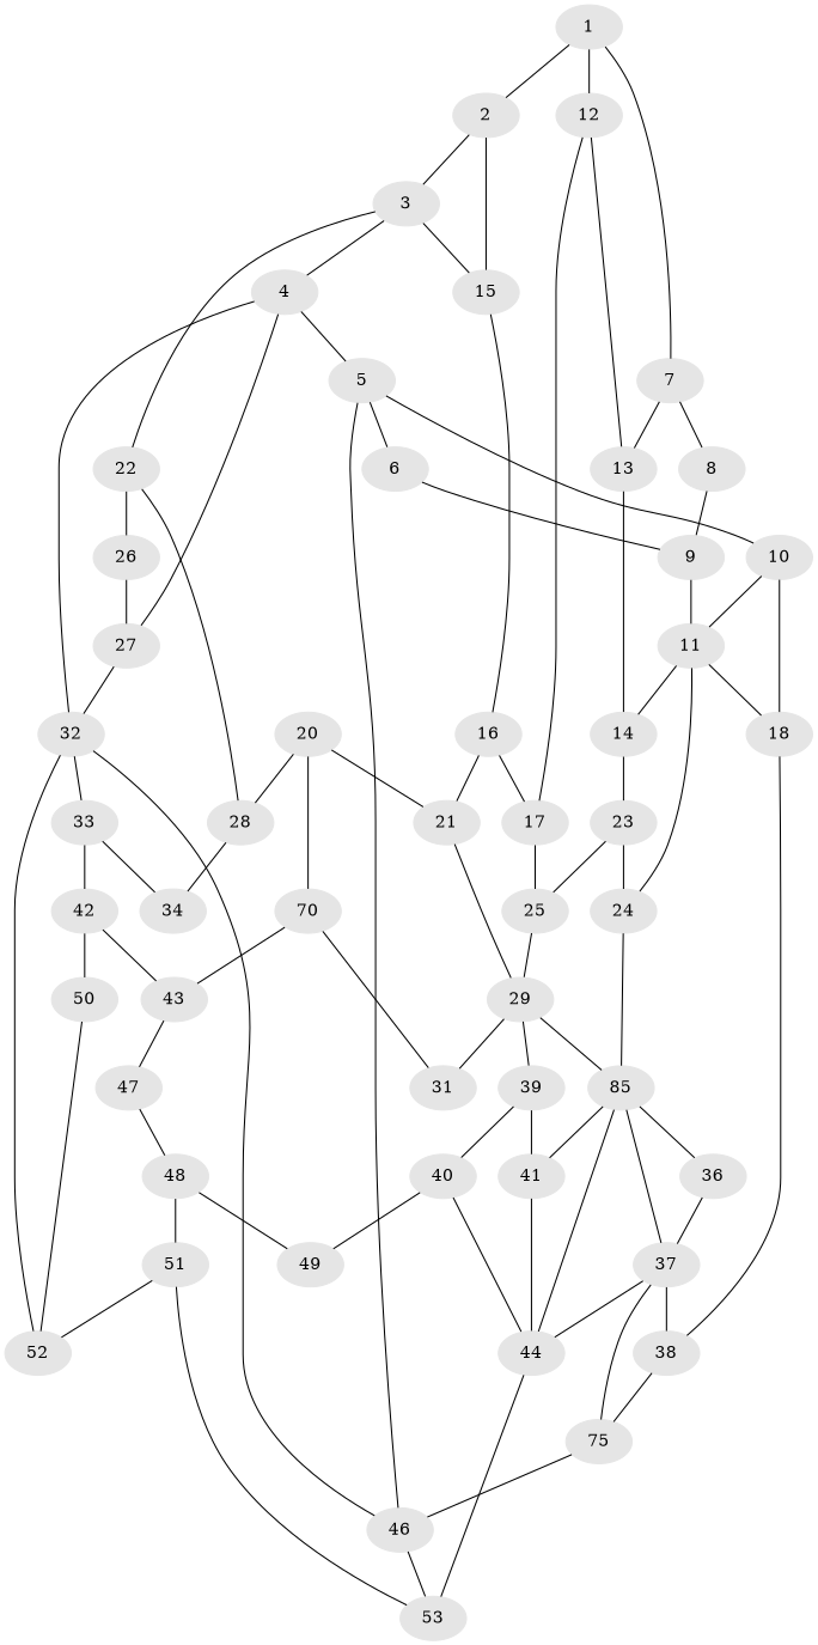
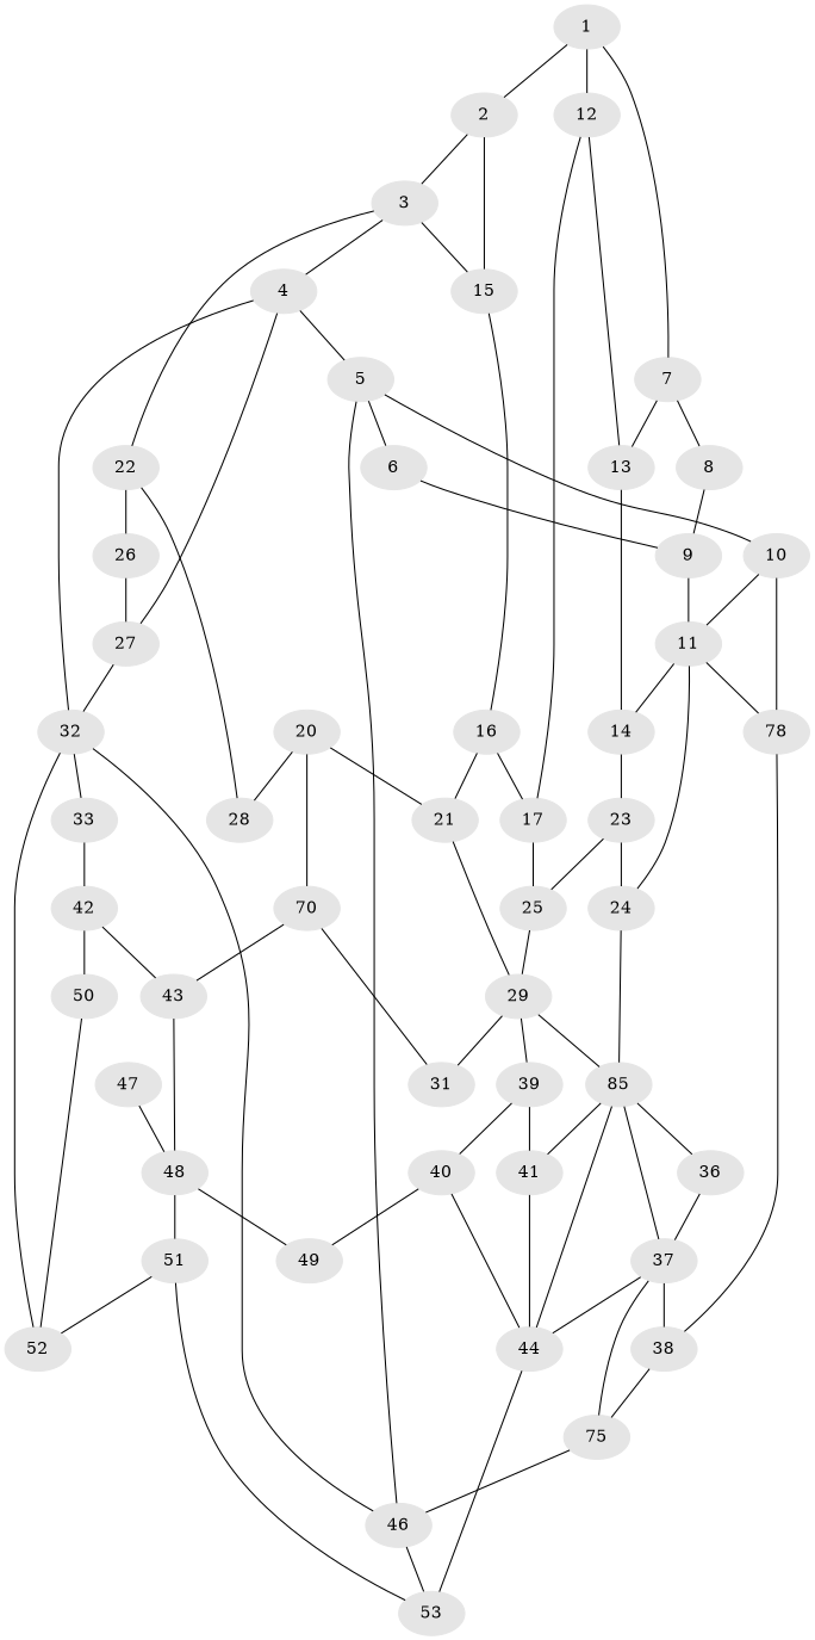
  graph {
    node [color=gray90 style=filled]
    edge [weight=1.0]
    1
    2
    7
    12
    3
    15
    8
    13
    17
    4
    22
    16
    5
    27
    32
    28
    26
    6
    10
    46
    33
    52
    9
    11
-   18
+   18 [label=78]
    53
    14
    24
    38
    23
    n31 [label=85]
    25
    21
    29
    n35 [label=75]
    20
    n37 [label=70]
-   34
    31
    43
    39
    36
    37
    41
    44
    40
    47
    42
    50
    49
    48
    51
    1 -- 2
    1 -- 7
    1 -- 12 [weight=2.0]
    2 -- 3
    2 -- 15
    7 -- 8
    7 -- 13
    12 -- 13
    12 -- 17
    3 -- 15
    3 -- 4
    3 -- 22
    15 -- 16
    8 -- 9 [weight=2.0]
    13 -- 14
    17 -- 25
    4 -- 5
    4 -- 27
    4 -- 32
    22 -- 28 [weight=2.0]
    22 -- 26 [weight=2.0]
    16 -- 17
    16 -- 21
    5 -- 6
    5 -- 10
    5 -- 46
    27 -- 32
    32 -- 46
    32 -- 33
    32 -- 52 [weight=2.0]
-   28 -- 34 [weight=2.0]
    26 -- 27
    6 -- 9 [weight=2.0]
    10 -- 11
    10 -- 18
    46 -- 53
-   33 -- 34
    33 -- 42
    9 -- 11 [weight=2.0]
    11 -- 18
    11 -- 14
    11 -- 24
    18 -- 38
    14 -- 23
    24 -- n31
    38 -- n35
    23 -- 24 [weight=2.0]
    23 -- 25
    n31 -- 36
    n31 -- 37
    n31 -- 41
    n31 -- 44
    25 -- 29
    21 -- 29
    29 -- n31
    29 -- 31 [weight=2.0]
    29 -- 39
    n35 -- 46
    20 -- 28 [weight=2.0]
    20 -- 21
    20 -- n37
    n37 -- 31
    n37 -- 43
-   43 -- 47
+   43 -- 48
    39 -- 41
    39 -- 40 [weight=2.0]
    36 -- 37 [weight=2.0]
    37 -- 38
    37 -- n35
    37 -- 44
    41 -- 44
    44 -- 53 [weight=2.0]
    40 -- 44
    40 -- 49 [weight=2.0]
    47 -- 48 [weight=2.0]
    42 -- 43
    42 -- 50
    50 -- 52
    48 -- 49 [weight=2.0]
    48 -- 51 [weight=2.0]
    51 -- 52
    51 -- 53
  }
